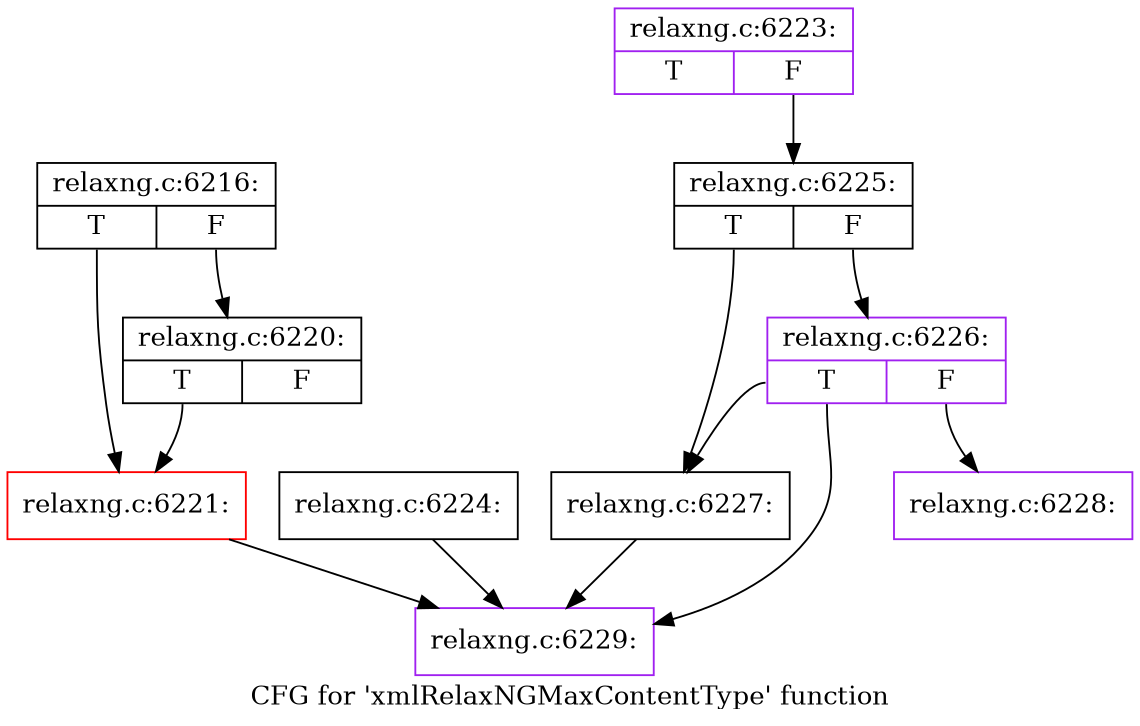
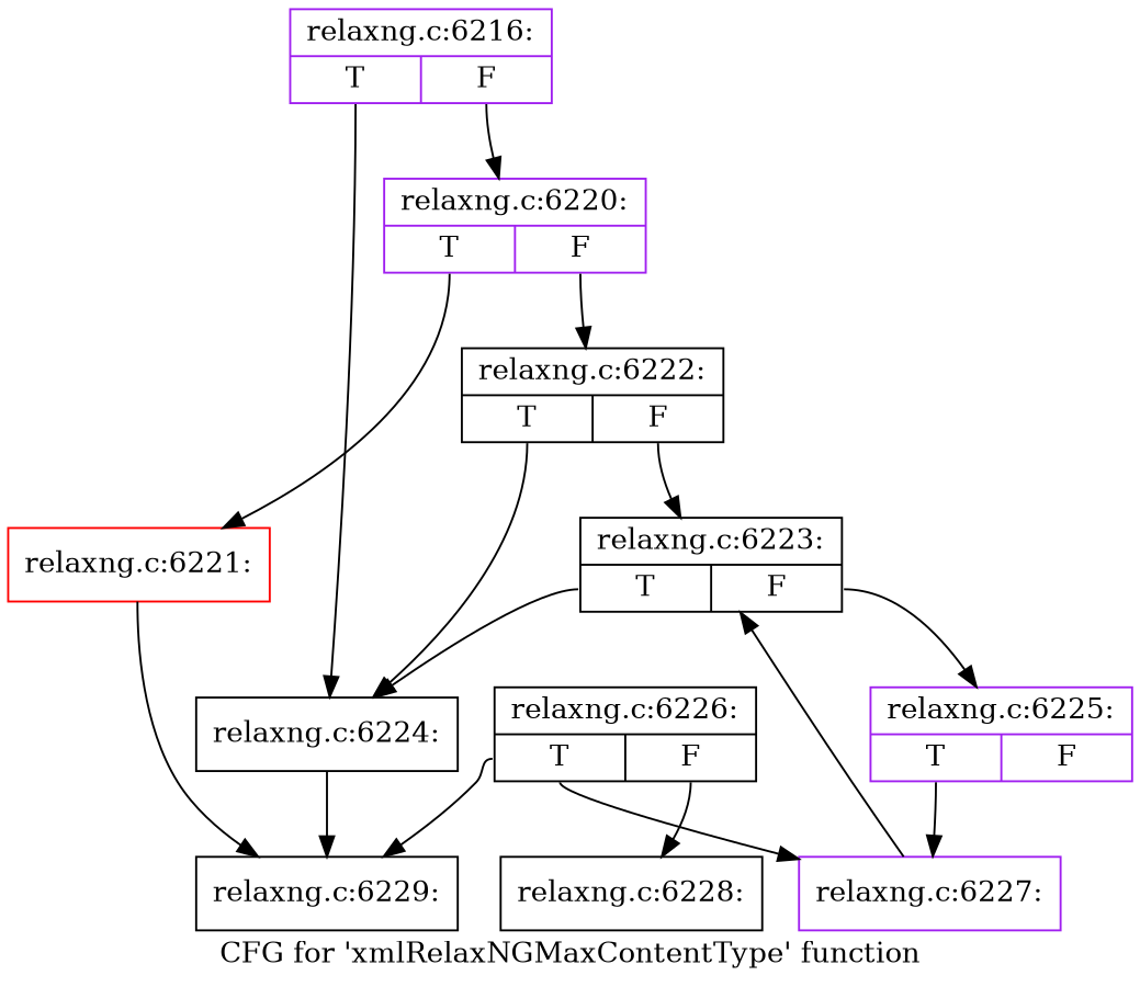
  digraph {
    label="CFG for 'xmlRelaxNGMaxContentType' function"
    node [color=purple shape=record]
    edge [tailport=s0]
-   n1 [color=black label="{relaxng.c:6216:|{<s0>T|<s1>F}}"]
+   n1 [label="{relaxng.c:6216:|{<s0>T|<s1>F}}"]
    n2 [color=red label="{relaxng.c:6221:}"]
-   n3 [color=black label="{relaxng.c:6220:|{<s0>T|<s1>F}}"]
-   n4 [label="{relaxng.c:6229:}"]
+   n3 [label="{relaxng.c:6220:|{<s0>T|<s1>F}}"]
+   n4 [color=black label="{relaxng.c:6229:}"]
+   n5 [color=black label="{relaxng.c:6222:|{<s0>T|<s1>F}}"]
    n6 [color=black label="{relaxng.c:6224:}"]
-   n7 [label="{relaxng.c:6223:|{<s0>T|<s1>F}}"]
-   n8 [color=black label="{relaxng.c:6225:|{<s0>T|<s1>F}}"]
-   n9 [color=black label="{relaxng.c:6227:}"]
-   n10 [label="{relaxng.c:6226:|{<s0>T|<s1>F}}"]
-   n11 [label="{relaxng.c:6228:}"]
-   n1 -> n2
+   n7 [color=black label="{relaxng.c:6223:|{<s0>T|<s1>F}}"]
+   n8 [label="{relaxng.c:6225:|{<s0>T|<s1>F}}"]
+   n9 [label="{relaxng.c:6227:}"]
+   n10 [color=black label="{relaxng.c:6226:|{<s0>T|<s1>F}}"]
+   n11 [color=black label="{relaxng.c:6228:}"]
+   n1 -> n6
    n1 -> n3 [tailport=s1]
    n2 -> n4
    n3 -> n2
+   n3 -> n5 [tailport=s1]
+   n5 -> n6
+   n5 -> n7 [tailport=s1]
    n6 -> n4
+   n7 -> n6
    n7 -> n8 [tailport=s1]
    n8 -> n9
-   n8 -> n10 [tailport=s1]
-   n9 -> n4
+   n9 -> n7
    n10 -> n4
    n10 -> n9
    n10 -> n11 [tailport=s1]
  }
